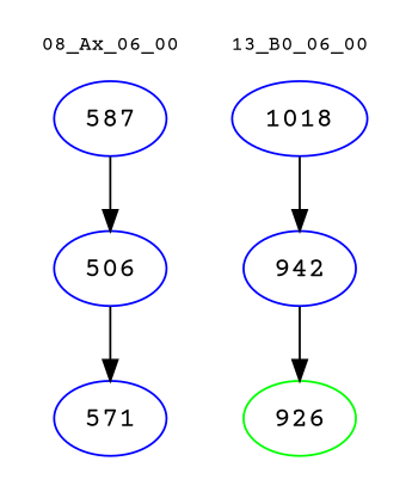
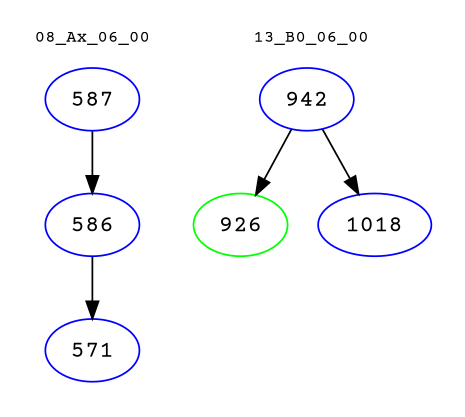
  digraph {
    fontname="Courier Prime"
    node [color=blue fontname="Courier Prime"]
    edge [color=black fontname="Courier Prime"]
-   n1 [label=506]
+   n1 [label=586]
    n2 [label=571]
    n3 [label=587]
    n4 [label=942]
    n5 [color=green label=926]
    n6 [label=1018]
    subgraph cluster_1 {
      color=white
      fontsize=10
      label="08_Ax_06_00"
      n1
      n2
      n3
    }
    subgraph cluster_2 {
      color=white
      fontsize=10
      label="13_B0_06_00"
      n4
      n5
      n6
    }
    n1 -> n2
    n3 -> n1
    n4 -> n5
-   n6 -> n4
+   n4 -> n6
  }
